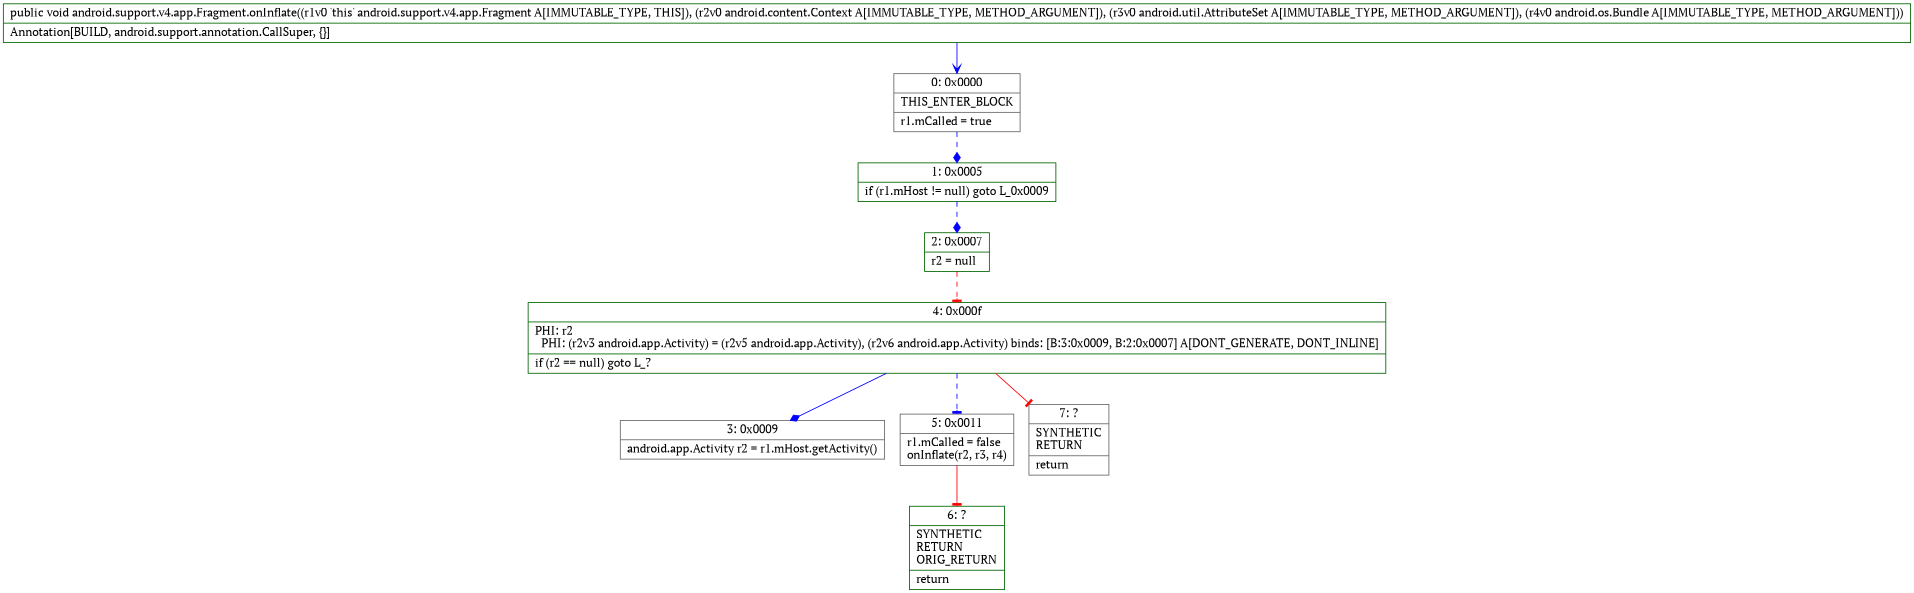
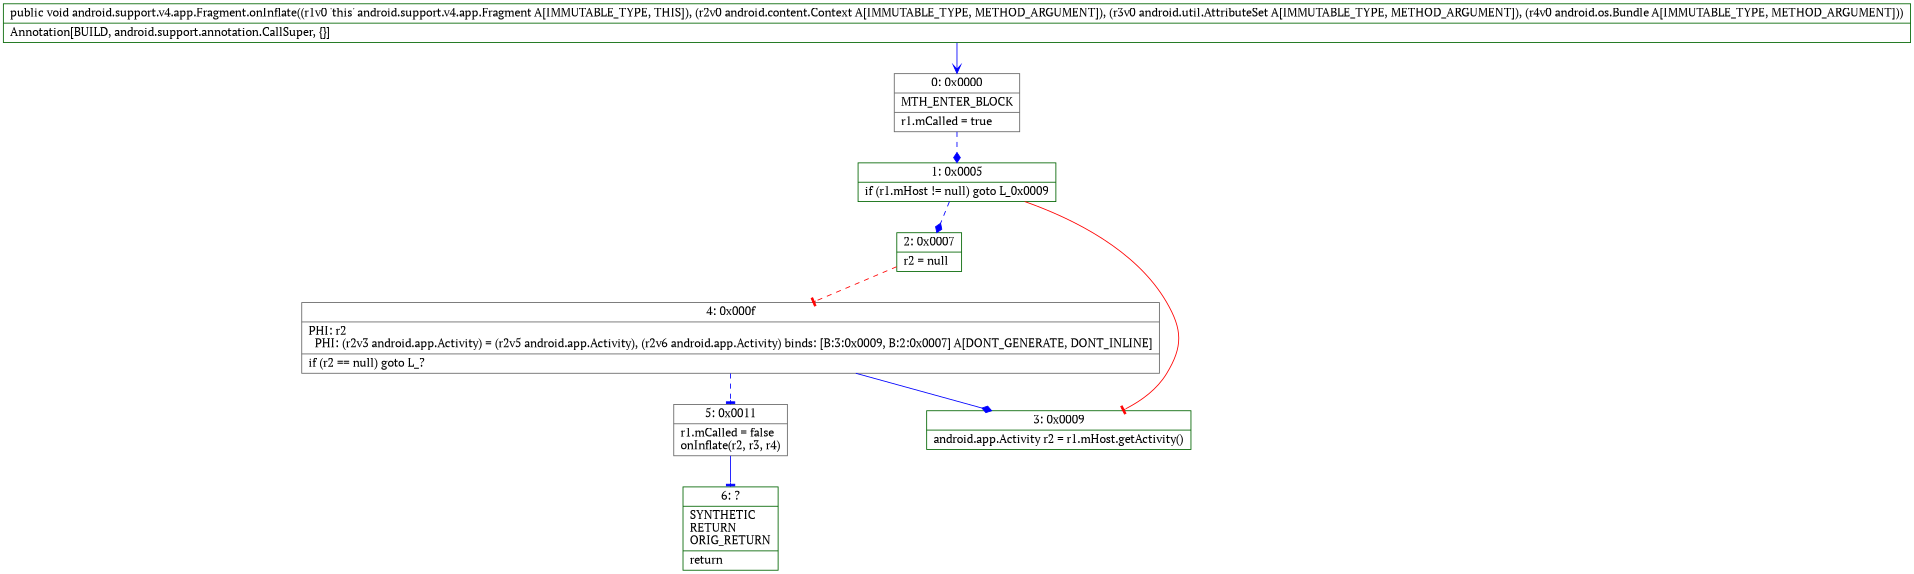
  digraph {
    fontname="PT Serif"
    node [color=darkgreen fontname="PT Serif" shape=record]
    edge [arrowhead=tee color=blue fontname="PT Serif"]
-   n1 [color=gray40 label="{0\:\ 0x0000|THIS_ENTER_BLOCK\l|r1.mCalled = true\l}"]
+   n1 [color=gray40 label="{0\:\ 0x0000|MTH_ENTER_BLOCK\l|r1.mCalled = true\l}"]
    n2 [label="{1\:\ 0x0005|if (r1.mHost != null) goto L_0x0009\l}"]
    n3 [label="{2\:\ 0x0007|r2 = null\l}"]
-   n4 [color=gray40 label="{3\:\ 0x0009|android.app.Activity r2 = r1.mHost.getActivity()\l}"]
-   n5 [label="{4\:\ 0x000f|PHI: r2 \l  PHI: (r2v3 android.app.Activity) = (r2v5 android.app.Activity), (r2v6 android.app.Activity) binds: [B:3:0x0009, B:2:0x0007] A[DONT_GENERATE, DONT_INLINE]\l|if (r2 == null) goto L_?\l}"]
+   n4 [label="{3\:\ 0x0009|android.app.Activity r2 = r1.mHost.getActivity()\l}"]
+   n5 [color=gray40 label="{4\:\ 0x000f|PHI: r2 \l  PHI: (r2v3 android.app.Activity) = (r2v5 android.app.Activity), (r2v6 android.app.Activity) binds: [B:3:0x0009, B:2:0x0007] A[DONT_GENERATE, DONT_INLINE]\l|if (r2 == null) goto L_?\l}"]
    n6 [color=gray40 label="{5\:\ 0x0011|r1.mCalled = false\lonInflate(r2, r3, r4)\l}"]
-   n7 [color=gray40 label="{7\:\ ?|SYNTHETIC\lRETURN\l|return\l}"]
    n8 [label="{6\:\ ?|SYNTHETIC\lRETURN\lORIG_RETURN\l|return\l}"]
    n9 [label="{public void android.support.v4.app.Fragment.onInflate((r1v0 'this' android.support.v4.app.Fragment A[IMMUTABLE_TYPE, THIS]), (r2v0 android.content.Context A[IMMUTABLE_TYPE, METHOD_ARGUMENT]), (r3v0 android.util.AttributeSet A[IMMUTABLE_TYPE, METHOD_ARGUMENT]), (r4v0 android.os.Bundle A[IMMUTABLE_TYPE, METHOD_ARGUMENT]))  | Annotation[BUILD, android.support.annotation.CallSuper, \{\}]\l}"]
    n1 -> n2 [arrowhead=diamond style=dashed]
    n2 -> n3 [arrowhead=diamond style=dashed]
+   n2 -> n4 [color=red]
    n3 -> n5 [color=red style=dashed]
    n5 -> n4 [arrowhead=diamond]
    n5 -> n6 [style=dashed]
-   n5 -> n7 [color=red]
-   n6 -> n8 [color=red]
+   n6 -> n8
    n9 -> n1 [arrowhead=vee]
  }
